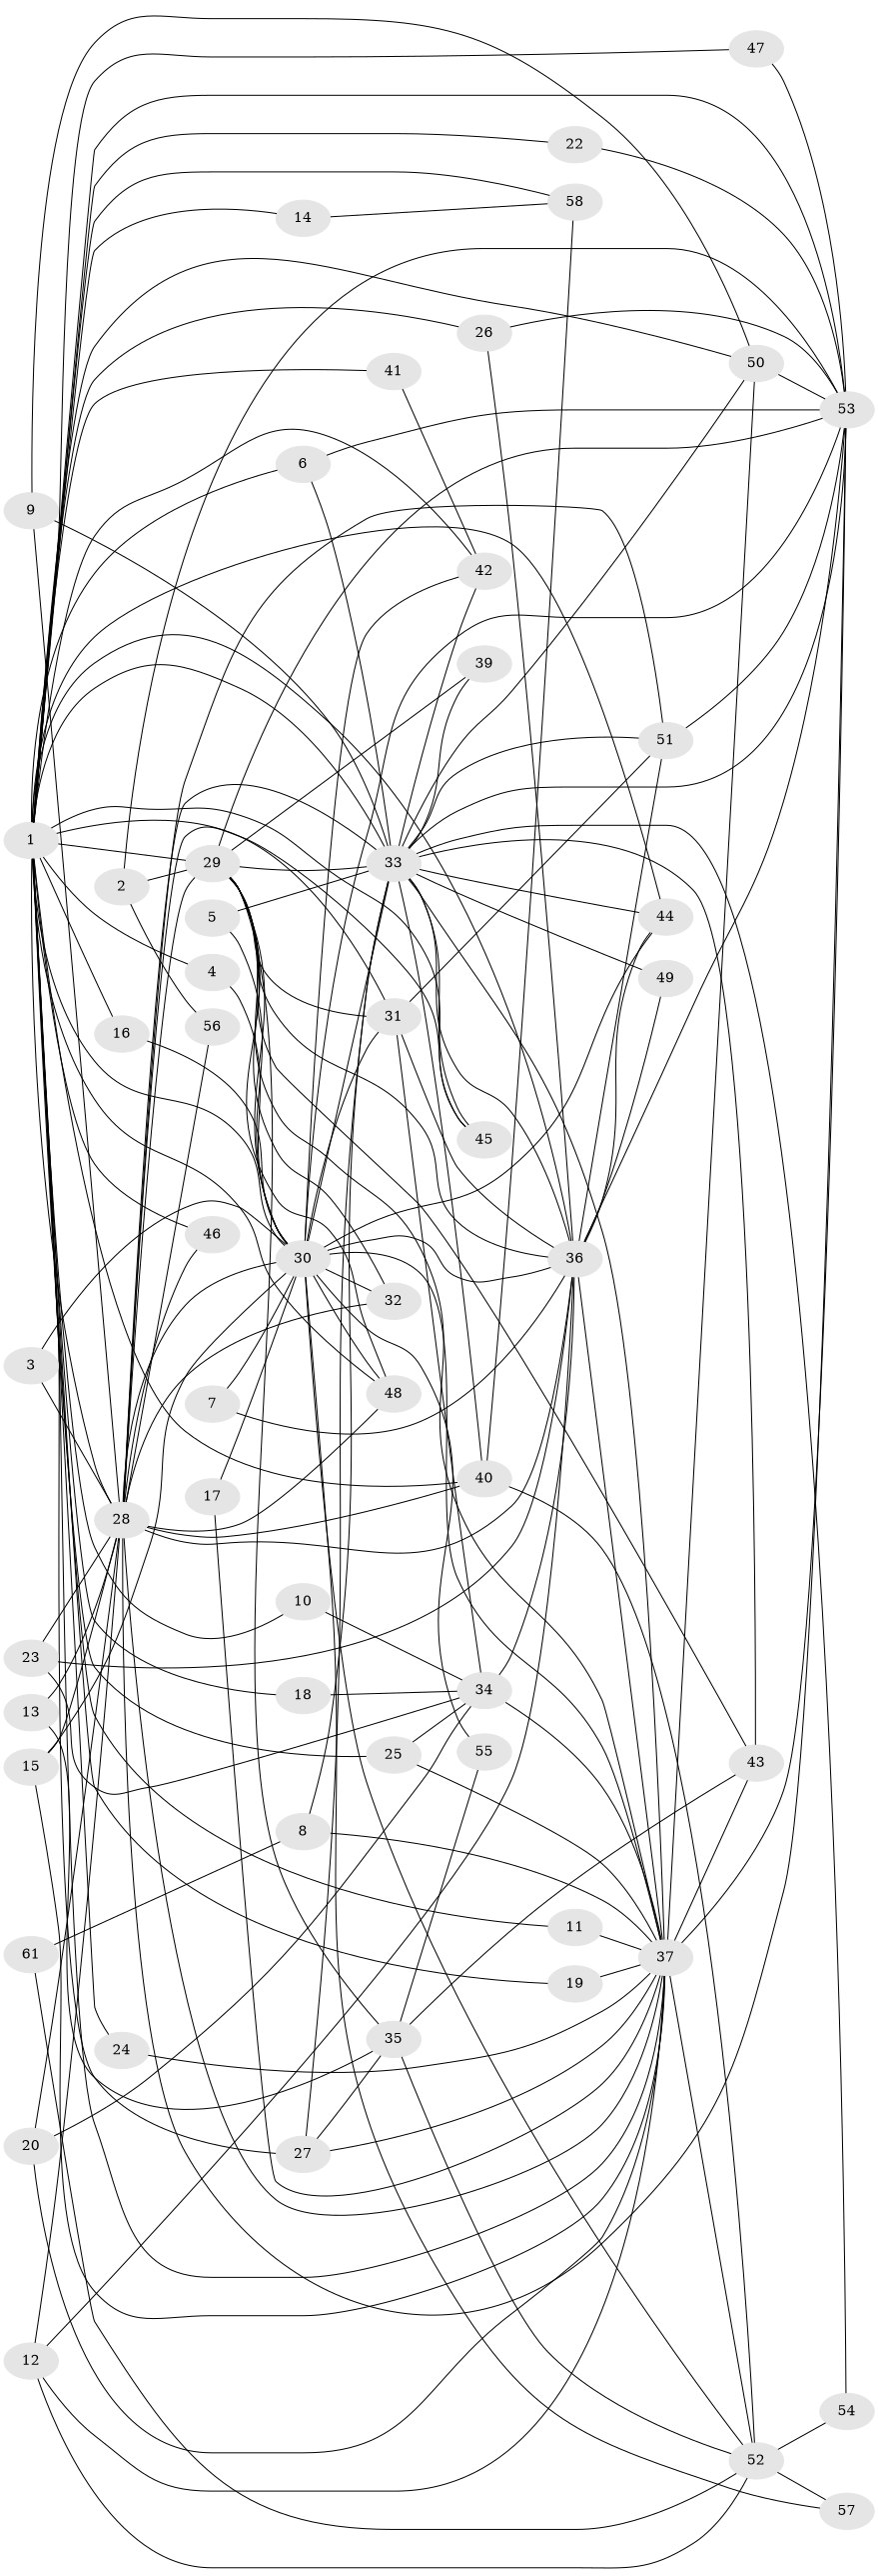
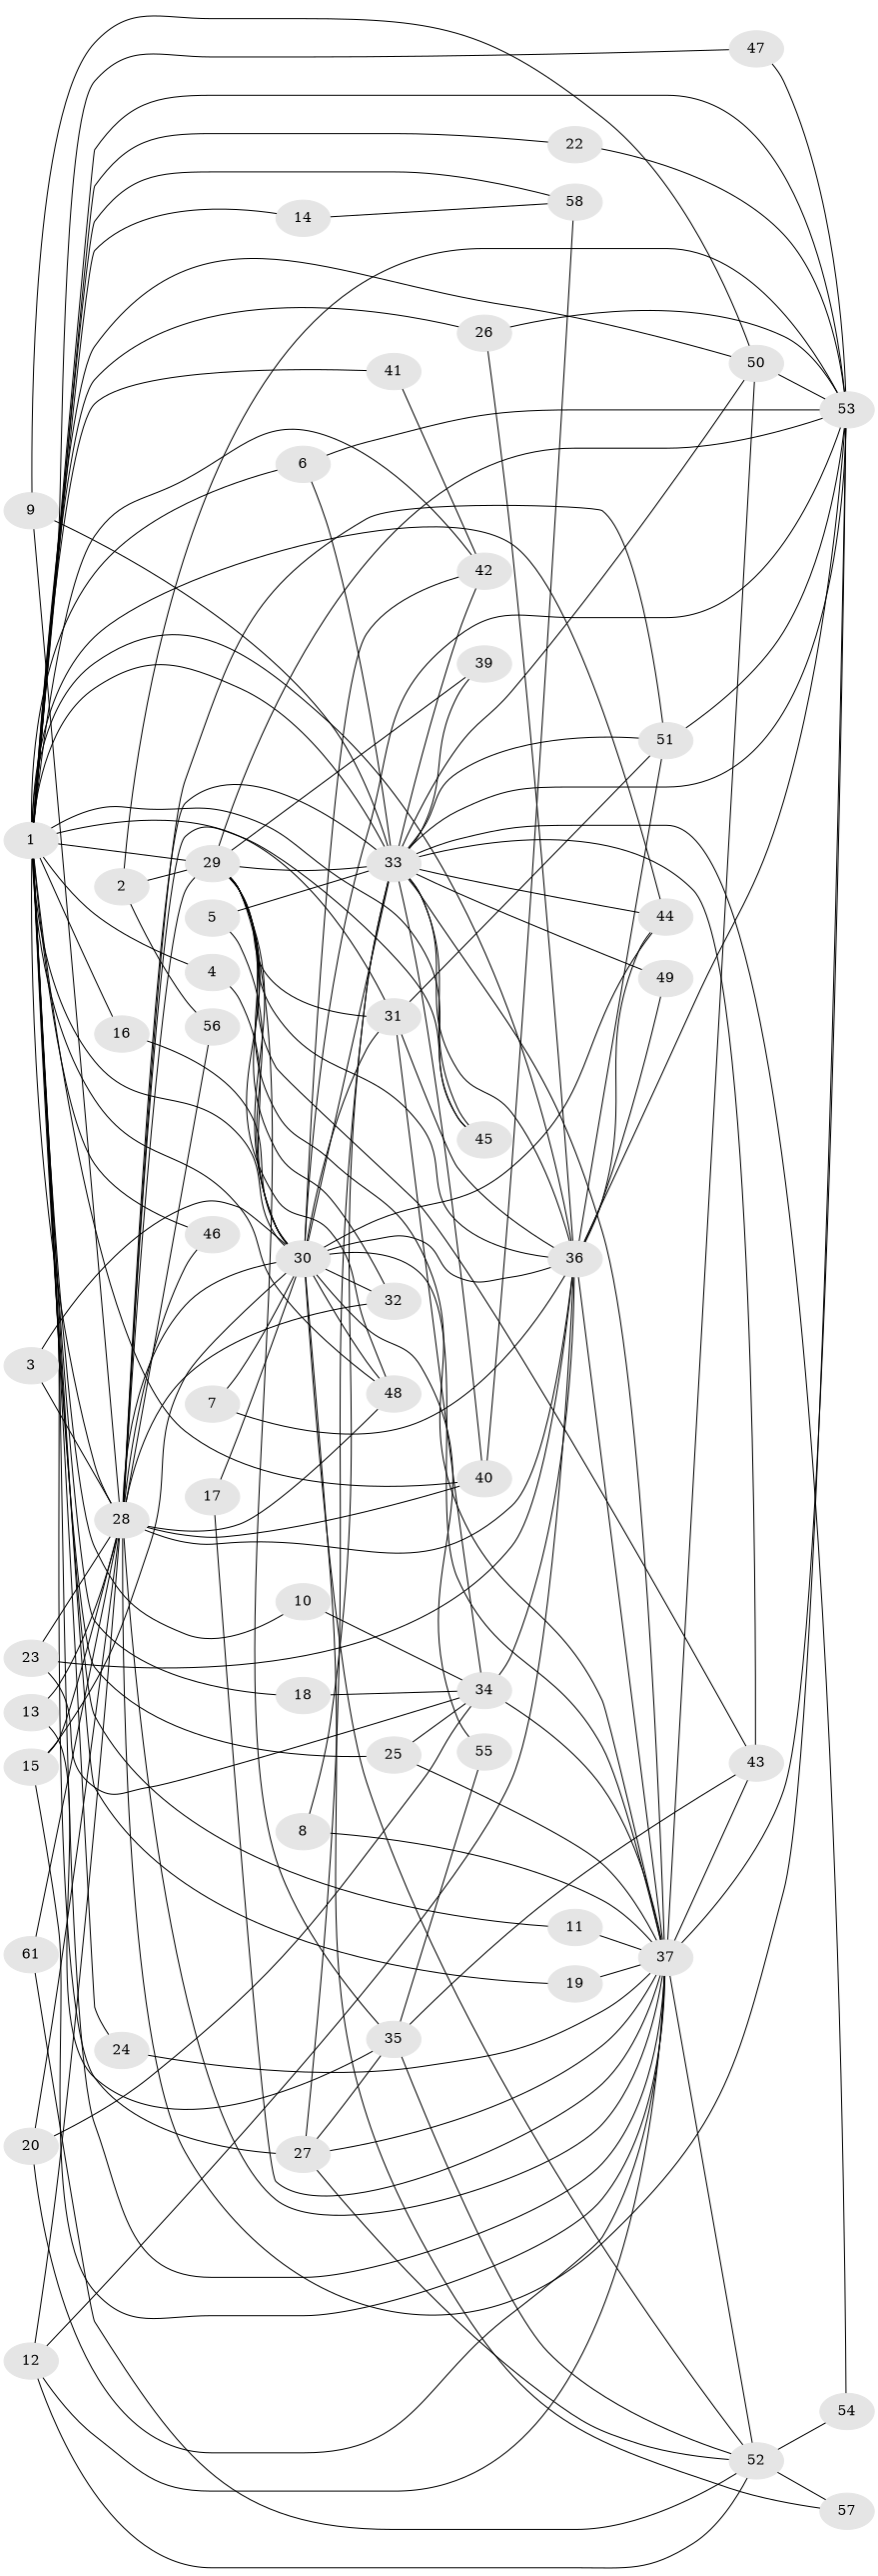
  graph {
    rankdir=LR
    node [color=gray90 style=filled]
    edge [weight=1.0]
    1
    4
    6
    10
    11
    14
    16
    18
    19
    22
    24
    25
    26
    27
    28
    29
    30
    31
    33
    36
    37
    40
    41
    42
    44
    45
    46
    47
    48
    50
    53
    58
    34
    35
    56
    32
    51
    39
    43
    52
    55
    57
    49
    54
    2
    3
    5
    7
    8
    9
    12
    13
    15
    17
    20
    n56 [label=61]
    23
    1 -- 4
    1 -- 6
    1 -- 10
    1 -- 11
    1 -- 14
    1 -- 16
    1 -- 18
    1 -- 19
    1 -- 22
    1 -- 24
    1 -- 25
    1 -- 26 [weight=2.0]
    1 -- 27
    1 -- 28 [weight=5.0]
    1 -- 29 [weight=2.0]
    1 -- 30 [weight=2.0]
    1 -- 31 [weight=2.0]
    1 -- 33 [weight=3.0]
    1 -- 36 [weight=2.0]
    1 -- 37 [weight=2.0]
    1 -- 40 [weight=2.0]
    1 -- 41
    1 -- 42 [weight=2.0]
    1 -- 44
    1 -- 45
    1 -- 46
    1 -- 47
    1 -- 48
    1 -- 50
    1 -- 53 [weight=3.0]
    1 -- 58
    4 -- 30
    6 -- 33
    6 -- 53
    10 -- 34
    11 -- 37
    14 -- 58
    16 -- 30
    18 -- 34
    19 -- 37
    22 -- 53
    24 -- 37
    25 -- 37
    25 -- 34
    26 -- 36
    26 -- 53
    27 -- 33
    27 -- 37 [weight=2.0]
    27 -- 35
    28 -- 29 [weight=2.0]
    28 -- 30 [weight=2.0]
    28 -- 33 [weight=2.0]
    28 -- 36 [weight=4.0]
    28 -- 37 [weight=3.0]
    28 -- 40
    28 -- 45
    28 -- 46
    28 -- 48
    28 -- 53 [weight=3.0]
    28 -- 56
    28 -- 32
    28 -- 51
    29 -- 30 [weight=2.0]
    29 -- 31
    29 -- 33 [weight=2.0]
    29 -- 36
    29 -- 37
    29 -- 48
    29 -- 53
    29 -- 35
    29 -- 32
    29 -- 39
    29 -- 43
    30 -- 31
    30 -- 33
    30 -- 36 [weight=2.0]
    30 -- 37 [weight=3.0]
    30 -- 42 [weight=2.0]
    30 -- 44
    30 -- 48
    30 -- 53
    30 -- 32
    30 -- 52
    30 -- 55
    30 -- 57
    31 -- 36
    31 -- 34
    31 -- 51
    33 -- 36
    33 -- 37
    33 -- 40
    33 -- 42
    33 -- 44
    33 -- 45
    33 -- 50
    33 -- 53
    33 -- 51
    33 -- 39
    33 -- 43
    33 -- 49 [weight=2.0]
    33 -- 54
    36 -- 37
    36 -- 44
    36 -- 53
    36 -- 51
    36 -- 49
    37 -- 50
    37 -- 53
    37 -- 43 [weight=2.0]
    37 -- 52
    40 -- 58
-   40 -- 52
+   27 -- 52
    41 -- 42
    47 -- 53 [weight=2.0]
    50 -- 53
    34 -- 36
    34 -- 37
    35 -- 43
    35 -- 52
    35 -- 55
    51 -- 53
    52 -- 57
    52 -- 54
    2 -- 29
    2 -- 53
    2 -- 56
    3 -- 28
    3 -- 30
    5 -- 30
    5 -- 33
    7 -- 30
    7 -- 36
    8 -- 33
    8 -- 37
    9 -- 28
    9 -- 33
    9 -- 50
    12 -- 28
    12 -- 36
    12 -- 37
    12 -- 52
    13 -- 28
    13 -- 35
    15 -- 28
    15 -- 30
    15 -- 37
    17 -- 30
    17 -- 37
    20 -- 28
    20 -- 37
    20 -- 34
-   n56 -- 8
+   n56 -- 28
    n56 -- 52
    23 -- 28
    23 -- 36
    23 -- 34
  }
